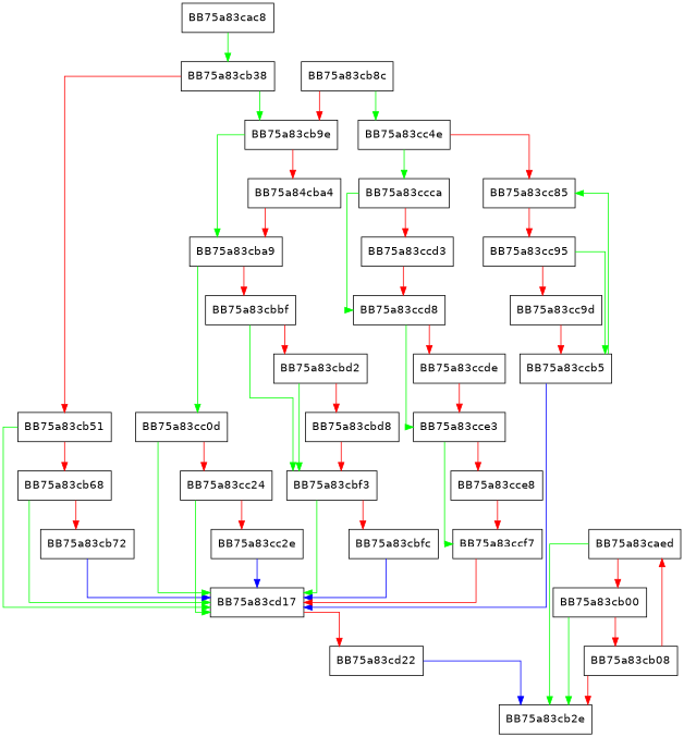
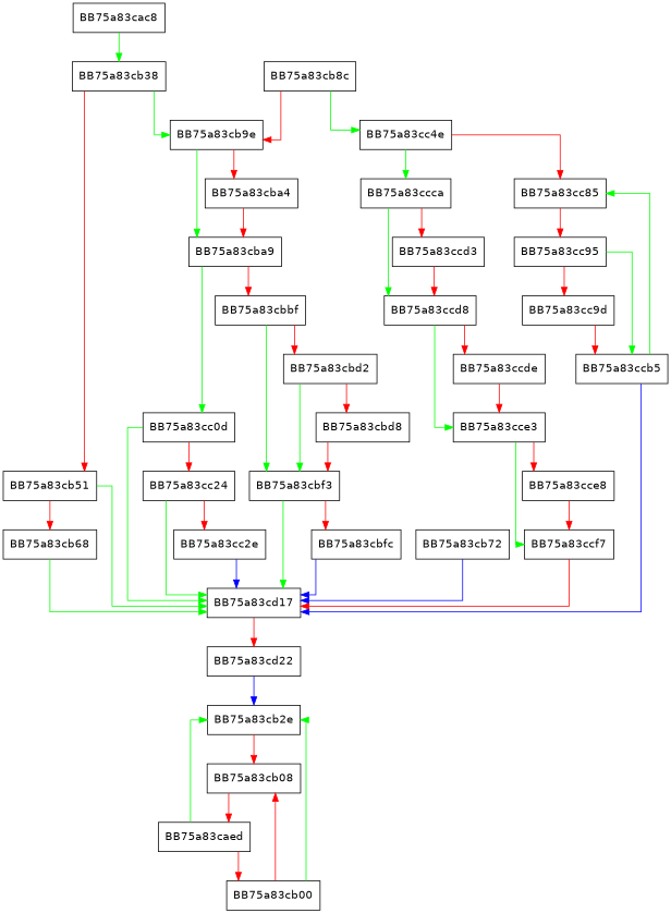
  digraph {
    fontname="DejaVu Sans"
    splines=ortho
    node [fontname="DejaVu Sans" shape=box]
    edge [color=red fontname="DejaVu Sans"]
    BB75a83cac8
    BB75a83cb38
    BB75a83cb51
    BB75a83cb9e
    BB75a83caed
    BB75a83cb2e
    BB75a83cb00
    BB75a83cb8c
    BB75a83cc4e
    BB75a83cd17
    BB75a83cb68
    BB75a83cb08
    BB75a83cd22
    BB75a83ccca
    BB75a83cc85
    BB75a83cba9
-   BB75a83cba4 [label=BB75a84cba4]
+   BB75a83cba4
    BB75a83cb72
    BB75a83ccd8
    BB75a83ccd3
    n21 [label=BB75a83cc95]
    BB75a83cc0d
    BB75a83cbbf
    BB75a83cc24
    BB75a83cbf3
    BB75a83cbd2
    BB75a83cc2e
    BB75a83cbfc
    BB75a83cbd8
    BB75a83cce3
    BB75a83ccde
    BB75a83ccb5
    BB75a83cc9d
    BB75a83ccf7
    BB75a83cce8
    BB75a83cac8 -> BB75a83cb38 [color=green]
    BB75a83cb38 -> BB75a83cb51
    BB75a83cb38 -> BB75a83cb9e [color=green]
    BB75a83cb51 -> BB75a83cd17 [color=green]
    BB75a83cb51 -> BB75a83cb68
    BB75a83cb9e -> BB75a83cba9 [color=green]
    BB75a83cb9e -> BB75a83cba4
    BB75a83caed -> BB75a83cb2e [color=green]
    BB75a83caed -> BB75a83cb00
    BB75a83cb00 -> BB75a83cb2e [color=green]
    BB75a83cb00 -> BB75a83cb08
    BB75a83cb8c -> BB75a83cb9e
    BB75a83cb8c -> BB75a83cc4e [color=green]
    BB75a83cc4e -> BB75a83ccca [color=green]
    BB75a83cc4e -> BB75a83cc85
    BB75a83cd17 -> BB75a83cd22
    BB75a83cb68 -> BB75a83cd17 [color=green]
-   BB75a83cb68 -> BB75a83cb72
    BB75a83cb08 -> BB75a83caed
-   BB75a83cb08 -> BB75a83cb2e
+   BB75a83cb2e -> BB75a83cb08
    BB75a83cd22 -> BB75a83cb2e [color=blue]
    BB75a83ccca -> BB75a83ccd8 [color=green]
    BB75a83ccca -> BB75a83ccd3
    BB75a83cc85 -> n21
    BB75a83cba9 -> BB75a83cc0d [color=green]
    BB75a83cba9 -> BB75a83cbbf
    BB75a83cba4 -> BB75a83cba9
    BB75a83cb72 -> BB75a83cd17 [color=blue]
    BB75a83ccd8 -> BB75a83cce3 [color=green]
    BB75a83ccd8 -> BB75a83ccde
    BB75a83ccd3 -> BB75a83ccd8
    n21 -> BB75a83ccb5 [color=green]
    n21 -> BB75a83cc9d
    BB75a83cc0d -> BB75a83cd17 [color=green]
    BB75a83cc0d -> BB75a83cc24
    BB75a83cbbf -> BB75a83cbf3 [color=green]
    BB75a83cbbf -> BB75a83cbd2
    BB75a83cc24 -> BB75a83cd17 [color=green]
    BB75a83cc24 -> BB75a83cc2e
    BB75a83cbf3 -> BB75a83cd17 [color=green]
    BB75a83cbf3 -> BB75a83cbfc
    BB75a83cbd2 -> BB75a83cbf3 [color=green]
    BB75a83cbd2 -> BB75a83cbd8
    BB75a83cc2e -> BB75a83cd17 [color=blue]
    BB75a83cbfc -> BB75a83cd17 [color=blue]
    BB75a83cbd8 -> BB75a83cbf3
    BB75a83cce3 -> BB75a83ccf7 [color=green]
    BB75a83cce3 -> BB75a83cce8
    BB75a83ccde -> BB75a83cce3
    BB75a83ccb5 -> BB75a83cd17 [color=blue]
    BB75a83ccb5 -> BB75a83cc85 [color=green]
    BB75a83cc9d -> BB75a83ccb5
    BB75a83ccf7 -> BB75a83cd17
    BB75a83cce8 -> BB75a83ccf7
  }
